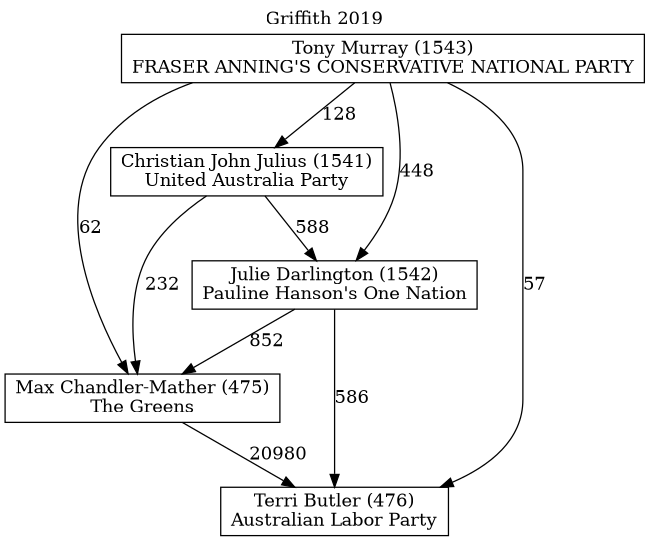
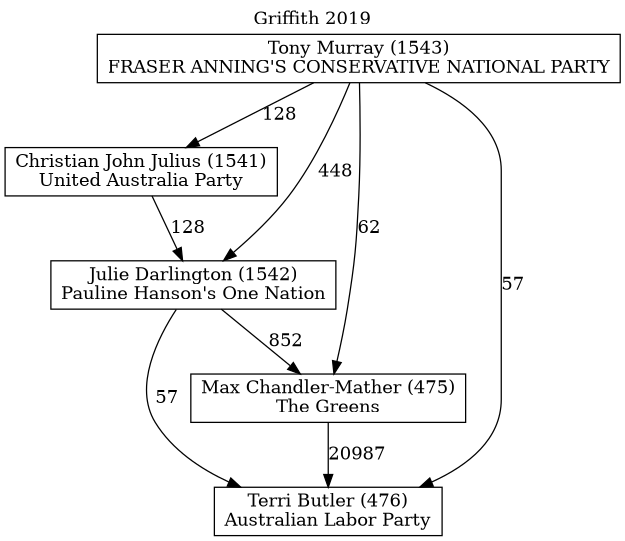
  digraph {
    label="Griffith 2019"
    labelloc=t
    mclimit=10
    node [shape=box]
    n1 [label="Christian John Julius (1541)\nUnited Australia Party"]
    n2 [label="Julie Darlington (1542)\nPauline Hanson's One Nation"]
    n3 [label="Max Chandler-Mather (475)\nThe Greens"]
    n4 [label="Terri Butler (476)\nAustralian Labor Party"]
    n5 [label="Tony Murray (1543)\nFRASER ANNING'S CONSERVATIVE NATIONAL PARTY"]
-   n1 -> n2 [label=588]
-   n1 -> n3 [label=232]
+   n1 -> n2 [label=128]
    n2 -> n3 [label=852]
-   n2 -> n4 [label=586]
-   n3 -> n4 [label=20980]
+   n2 -> n4 [label=57]
+   n3 -> n4 [label=20987]
    n5 -> n1 [label=128]
    n5 -> n2 [label=448]
    n5 -> n3 [label=62]
    n5 -> n4 [label=57]
  }
